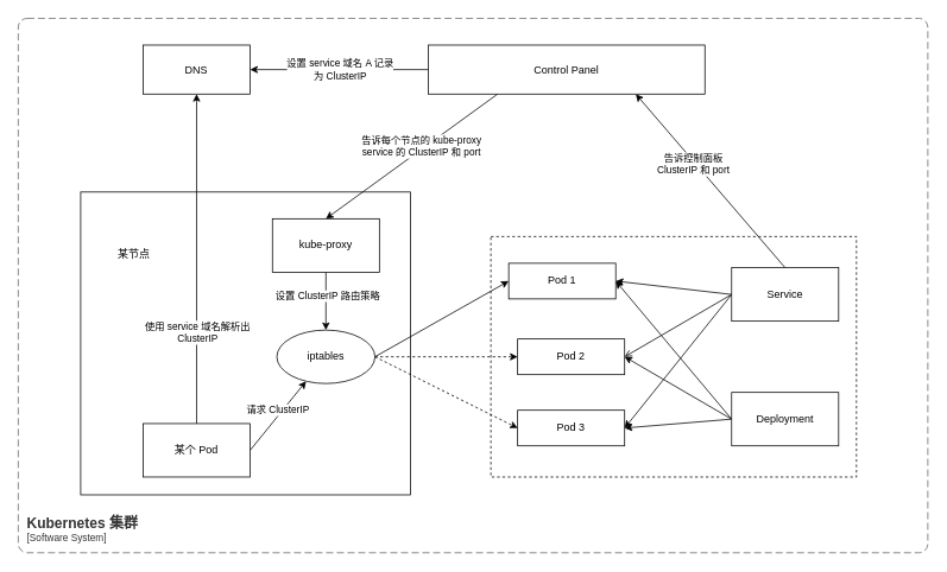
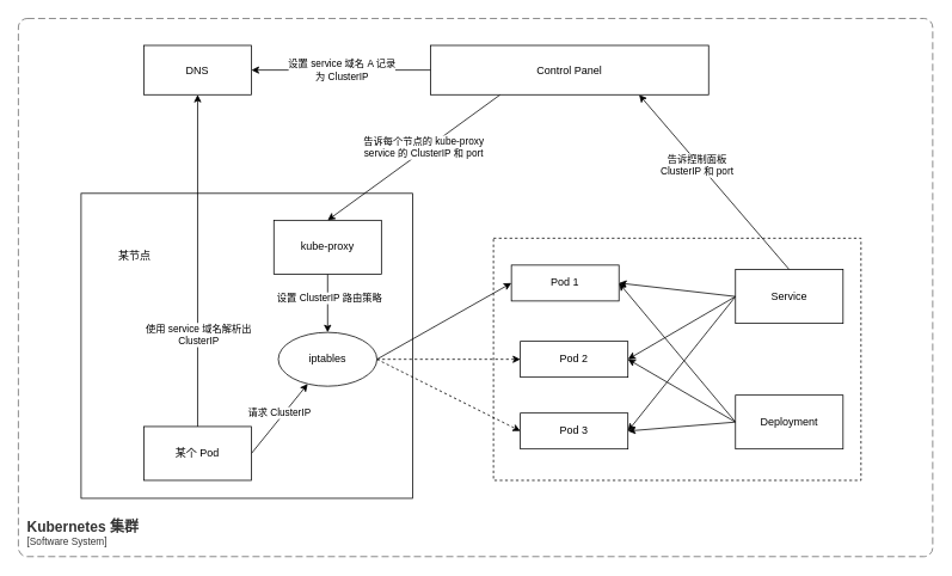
  <mxCell id="0" />
  <mxCell id="1" parent="0" />
  <mxCell id="2" value="" style="rounded=0;whiteSpace=wrap;html=1;dashed=1;" vertex="1" parent="1"><mxGeometry x="550" y="265" width="410" height="270" as="geometry" /></mxCell>
  <mxCell id="3" value="" style="rounded=0;whiteSpace=wrap;html=1;" vertex="1" parent="1"><mxGeometry x="90" y="215" width="370" height="340" as="geometry" /></mxCell>
  <mxCell id="4" style="rounded=0;orthogonalLoop=1;jettySize=auto;html=1;exitX=1;exitY=0.5;exitDx=0;exitDy=0;" edge="1" parent="1" source="8" target="12"><mxGeometry relative="1" as="geometry" /></mxCell>
  <mxCell id="5" value="请求 ClusterIP" style="edgeLabel;html=1;align=center;verticalAlign=middle;resizable=0;points=[];" vertex="1" connectable="0" parent="4"><mxGeometry x="-0.198" y="-3" relative="1" as="geometry"><mxPoint x="3" y="-16" as="offset" /></mxGeometry></mxCell>
  <mxCell id="6" style="edgeStyle=none;rounded=0;orthogonalLoop=1;jettySize=auto;html=1;exitX=0.5;exitY=0;exitDx=0;exitDy=0;entryX=0.5;entryY=1;entryDx=0;entryDy=0;" edge="1" parent="1" source="8" target="35"><mxGeometry relative="1" as="geometry" /></mxCell>
  <mxCell id="7" value="使用 service 域名解析出&lt;br&gt;ClusterIP" style="edgeLabel;html=1;align=center;verticalAlign=middle;resizable=0;points=[];" vertex="1" connectable="0" parent="6"><mxGeometry x="-0.444" relative="1" as="geometry"><mxPoint as="offset" /></mxGeometry></mxCell>
  <mxCell id="8" value="某个 Pod" style="rounded=0;whiteSpace=wrap;html=1;" vertex="1" parent="1"><mxGeometry x="160" y="475" width="120" height="60" as="geometry" /></mxCell>
  <mxCell id="9" style="edgeStyle=none;rounded=0;orthogonalLoop=1;jettySize=auto;html=1;exitX=1;exitY=0.5;exitDx=0;exitDy=0;entryX=0;entryY=0.5;entryDx=0;entryDy=0;" edge="1" parent="1" source="12" target="16"><mxGeometry relative="1" as="geometry" /></mxCell>
  <mxCell id="10" style="edgeStyle=none;rounded=0;orthogonalLoop=1;jettySize=auto;html=1;exitX=1;exitY=0.5;exitDx=0;exitDy=0;entryX=0;entryY=0.5;entryDx=0;entryDy=0;dashed=1;" edge="1" parent="1" source="12" target="17"><mxGeometry relative="1" as="geometry" /></mxCell>
  <mxCell id="11" style="edgeStyle=none;rounded=0;orthogonalLoop=1;jettySize=auto;html=1;exitX=1;exitY=0.5;exitDx=0;exitDy=0;entryX=0;entryY=0.5;entryDx=0;entryDy=0;dashed=1;" edge="1" parent="1" source="12" target="18"><mxGeometry relative="1" as="geometry" /></mxCell>
  <mxCell id="12" value="iptables" style="ellipse;whiteSpace=wrap;html=1;" vertex="1" parent="1"><mxGeometry x="310" y="370" width="110" height="60" as="geometry" /></mxCell>
  <mxCell id="13" style="edgeStyle=orthogonalEdgeStyle;rounded=0;orthogonalLoop=1;jettySize=auto;html=1;exitX=0.5;exitY=1;exitDx=0;exitDy=0;" edge="1" parent="1" source="15" target="12"><mxGeometry relative="1" as="geometry" /></mxCell>
  <mxCell id="14" value="设置 ClusterIP 路由策略" style="edgeLabel;html=1;align=center;verticalAlign=middle;resizable=0;points=[];" vertex="1" connectable="0" parent="13"><mxGeometry x="-0.204" y="1" relative="1" as="geometry"><mxPoint as="offset" /></mxGeometry></mxCell>
  <mxCell id="15" value="kube-proxy" style="rounded=0;whiteSpace=wrap;html=1;" vertex="1" parent="1"><mxGeometry x="305" y="245" width="120" height="60" as="geometry" /></mxCell>
  <mxCell id="16" value="Pod 1" style="rounded=0;whiteSpace=wrap;html=1;" vertex="1" parent="1"><mxGeometry x="570" y="295" width="120" height="40" as="geometry" /></mxCell>
  <mxCell id="17" value="Pod 2" style="rounded=0;whiteSpace=wrap;html=1;" vertex="1" parent="1"><mxGeometry x="580" y="380" width="120" height="40" as="geometry" /></mxCell>
  <mxCell id="18" value="Pod 3" style="rounded=0;whiteSpace=wrap;html=1;" vertex="1" parent="1"><mxGeometry x="580" y="460" width="120" height="40" as="geometry" /></mxCell>
  <mxCell id="19" style="edgeStyle=none;rounded=0;orthogonalLoop=1;jettySize=auto;html=1;exitX=0;exitY=0.5;exitDx=0;exitDy=0;entryX=1;entryY=0.5;entryDx=0;entryDy=0;" edge="1" parent="1" source="24" target="16"><mxGeometry relative="1" as="geometry" /></mxCell>
- <mxCell id="20" style="edgeStyle=none;rounded=0;orthogonalLoop=1;jettySize=auto;html=1;exitX=0;exitY=0.5;exitDx=0;exitDy=0;entryX=1;entryY=0.5;entryDx=0;entryDy=0;endArrow=open;" edge="1" parent="1" source="24" target="17"><mxGeometry relative="1" as="geometry" /></mxCell>
+ <mxCell id="20" style="edgeStyle=none;rounded=0;orthogonalLoop=1;jettySize=auto;html=1;exitX=0;exitY=0.5;exitDx=0;exitDy=0;entryX=1;entryY=0.5;entryDx=0;entryDy=0;" edge="1" parent="1" source="24" target="17"><mxGeometry relative="1" as="geometry" /></mxCell>
  <mxCell id="21" style="edgeStyle=none;rounded=0;orthogonalLoop=1;jettySize=auto;html=1;exitX=0;exitY=0.5;exitDx=0;exitDy=0;entryX=1;entryY=0.5;entryDx=0;entryDy=0;" edge="1" parent="1" source="24" target="18"><mxGeometry relative="1" as="geometry" /></mxCell>
  <mxCell id="22" style="edgeStyle=none;rounded=0;orthogonalLoop=1;jettySize=auto;html=1;exitX=0.5;exitY=0;exitDx=0;exitDy=0;entryX=0.75;entryY=1;entryDx=0;entryDy=0;" edge="1" parent="1" source="24" target="34"><mxGeometry relative="1" as="geometry" /></mxCell>
  <mxCell id="23" value="告诉控制面板&lt;br&gt;ClusterIP 和 port" style="edgeLabel;html=1;align=center;verticalAlign=middle;resizable=0;points=[];" vertex="1" connectable="0" parent="22"><mxGeometry x="0.211" y="3" relative="1" as="geometry"><mxPoint as="offset" /></mxGeometry></mxCell>
  <mxCell id="24" value="Service" style="rounded=0;whiteSpace=wrap;html=1;" vertex="1" parent="1"><mxGeometry x="820" y="300" width="120" height="60" as="geometry" /></mxCell>
  <mxCell id="25" style="rounded=0;orthogonalLoop=1;jettySize=auto;html=1;exitX=0;exitY=0.5;exitDx=0;exitDy=0;entryX=1;entryY=0.5;entryDx=0;entryDy=0;" edge="1" parent="1" source="28" target="18"><mxGeometry relative="1" as="geometry" /></mxCell>
  <mxCell id="26" style="edgeStyle=none;rounded=0;orthogonalLoop=1;jettySize=auto;html=1;exitX=0;exitY=0.5;exitDx=0;exitDy=0;entryX=1;entryY=0.5;entryDx=0;entryDy=0;" edge="1" parent="1" source="28" target="17"><mxGeometry relative="1" as="geometry" /></mxCell>
  <mxCell id="27" style="edgeStyle=none;rounded=0;orthogonalLoop=1;jettySize=auto;html=1;exitX=0;exitY=0.5;exitDx=0;exitDy=0;entryX=1;entryY=0.5;entryDx=0;entryDy=0;" edge="1" parent="1" source="28" target="16"><mxGeometry relative="1" as="geometry" /></mxCell>
  <mxCell id="28" value="Deployment" style="rounded=0;whiteSpace=wrap;html=1;" vertex="1" parent="1"><mxGeometry x="820" y="440" width="120" height="60" as="geometry" /></mxCell>
  <mxCell id="29" value="某节点" style="text;html=1;strokeColor=none;fillColor=none;align=center;verticalAlign=middle;whiteSpace=wrap;rounded=0;" vertex="1" parent="1"><mxGeometry x="120" y="270" width="60" height="30" as="geometry" /></mxCell>
  <mxCell id="30" style="edgeStyle=none;rounded=0;orthogonalLoop=1;jettySize=auto;html=1;exitX=0.25;exitY=1;exitDx=0;exitDy=0;entryX=0.5;entryY=0;entryDx=0;entryDy=0;" edge="1" parent="1" source="34" target="15"><mxGeometry relative="1" as="geometry" /></mxCell>
  <mxCell id="31" value="告诉每个节点的 kube-proxy&lt;br&gt;service 的 ClusterIP 和 port" style="edgeLabel;html=1;align=center;verticalAlign=middle;resizable=0;points=[];" vertex="1" connectable="0" parent="30"><mxGeometry x="-0.122" y="-3" relative="1" as="geometry"><mxPoint as="offset" /></mxGeometry></mxCell>
  <mxCell id="32" style="edgeStyle=none;rounded=0;orthogonalLoop=1;jettySize=auto;html=1;exitX=0;exitY=0.5;exitDx=0;exitDy=0;" edge="1" parent="1" source="34" target="35"><mxGeometry relative="1" as="geometry" /></mxCell>
  <mxCell id="33" value="设置 service 域名 A 记录&lt;br&gt;为 ClusterIP" style="edgeLabel;html=1;align=center;verticalAlign=middle;resizable=0;points=[];" vertex="1" connectable="0" parent="32"><mxGeometry x="0.356" y="4" relative="1" as="geometry"><mxPoint x="36" y="-4" as="offset" /></mxGeometry></mxCell>
  <mxCell id="34" value="Control Panel" style="rounded=0;whiteSpace=wrap;html=1;" vertex="1" parent="1"><mxGeometry x="480" y="50" width="310" height="55" as="geometry" /></mxCell>
  <mxCell id="35" value="DNS" style="rounded=0;whiteSpace=wrap;html=1;" vertex="1" parent="1"><mxGeometry x="160" y="50" width="120" height="55" as="geometry" /></mxCell>
  <mxCell id="36" value="&lt;font style=&quot;font-size: 16px&quot;&gt;&lt;b&gt;&lt;div style=&quot;text-align: left&quot;&gt;Kubernetes 集群&lt;/div&gt;&lt;/b&gt;&lt;/font&gt;&lt;div style=&quot;text-align: left&quot;&gt;[Software System]&lt;/div&gt;" style="rounded=1;fontSize=11;whiteSpace=wrap;html=1;dashed=1;arcSize=20;fillColor=none;strokeColor=#666666;fontColor=#333333;labelBackgroundColor=none;align=left;verticalAlign=bottom;labelBorderColor=none;spacingTop=0;spacing=10;dashPattern=8 4;metaEdit=1;rotatable=0;perimeter=rectanglePerimeter;noLabel=0;labelPadding=0;allowArrows=0;connectable=0;expand=0;recursiveResize=0;editable=1;pointerEvents=0;absoluteArcSize=1;points=[[0.25,0,0],[0.5,0,0],[0.75,0,0],[1,0.25,0],[1,0.5,0],[1,0.75,0],[0.75,1,0],[0.5,1,0],[0.25,1,0],[0,0.75,0],[0,0.5,0],[0,0.25,0]];" vertex="1" parent="1"><mxGeometry x="20" y="20" width="1020" height="600" as="geometry" /></mxCell>
